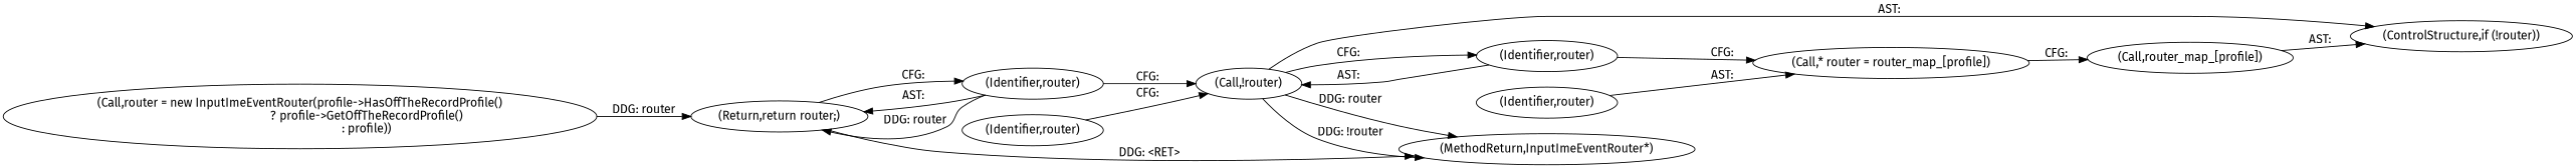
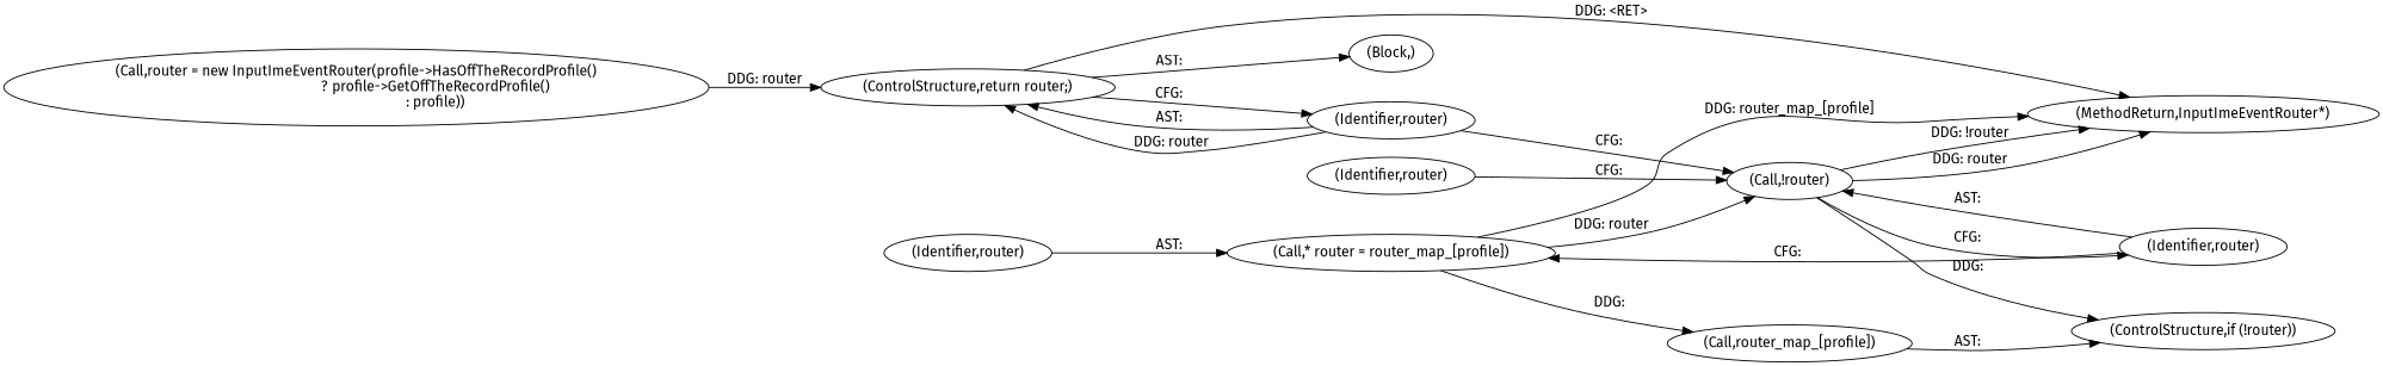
  digraph {
    fontname="Fira Sans"
    rankdir=LR
    node [fontname="Fira Sans"]
    edge [fontname="Fira Sans"]
    n1 [label="(Call,* router = router_map_[profile])"]
    n2 [label="(Call,!router)"]
    n3 [label="(Call,router_map_[profile])"]
    n4 [label="(MethodReturn,InputImeEventRouter*)"]
    n5 [label="(Identifier,router)"]
    n6 [label="(ControlStructure,if (!router))"]
-   n8 [label="(Return,return router;)"]
+   n7 [label="(Block,)"]
+   n8 [label="(ControlStructure,return router;)"]
    n9 [label="(Identifier,router)"]
    n10 [label="(Identifier,router)"]
    n11 [label="(Identifier,router)"]
    n12 [label="(Call,router = new InputImeEventRouter(profile->HasOffTheRecordProfile()\n                                         ? profile->GetOffTheRecordProfile()\n                                         : profile))"]
-   n1 -> n3 [label="CFG: "]
+   n1 -> n2 [label="DDG: router"]
+   n1 -> n3 [label="DDG: "]
+   n1 -> n4 [label="DDG: router_map_[profile]"]
    n2 -> n4 [label="DDG: router"]
    n2 -> n4 [label="DDG: !router"]
    n2 -> n5 [label="CFG: "]
-   n2 -> n6 [label="AST: "]
+   n2 -> n6 [label="DDG: "]
    n3 -> n6 [label="AST: "]
    n5 -> n1 [label="CFG: "]
    n5 -> n2 [label="AST: "]
    n8 -> n4 [label="DDG: <RET>"]
+   n8 -> n7 [label="AST: "]
    n8 -> n9 [label="CFG: "]
    n9 -> n2 [label="CFG: "]
    n9 -> n8 [label="AST: "]
    n9 -> n8 [label="DDG: router"]
    n10 -> n1 [label="AST: "]
    n11 -> n2 [label="CFG: "]
    n12 -> n8 [label="DDG: router"]
  }
